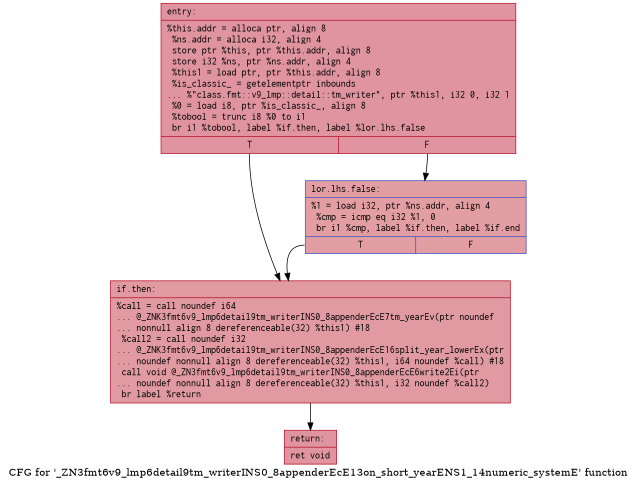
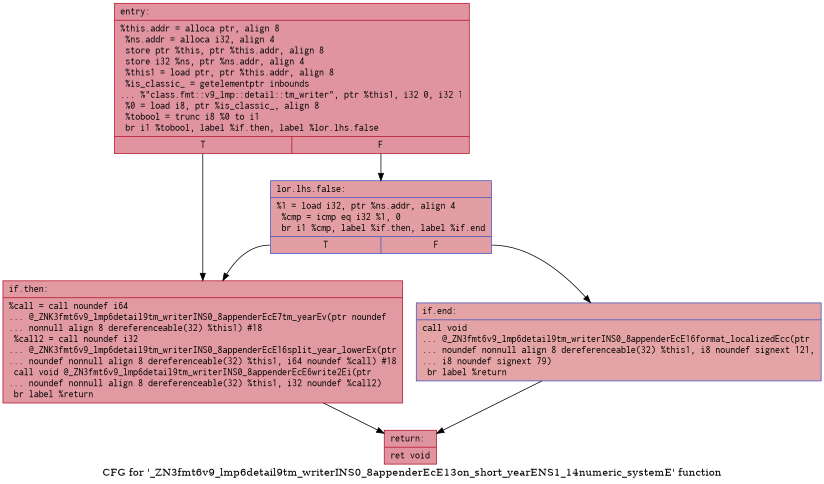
  digraph {
    label="CFG for '_ZN3fmt6v9_lmp6detail9tm_writerINS0_8appenderEcE13on_short_yearENS1_14numeric_systemE' function"
    node [color="#b70d28ff" fillcolor="#b70d2870" fontname=Courier shape=record style=filled]
    n1 [label="{entry:\l|  %this.addr = alloca ptr, align 8\l  %ns.addr = alloca i32, align 4\l  store ptr %this, ptr %this.addr, align 8\l  store i32 %ns, ptr %ns.addr, align 4\l  %this1 = load ptr, ptr %this.addr, align 8\l  %is_classic_ = getelementptr inbounds\l... %\"class.fmt::v9_lmp::detail::tm_writer\", ptr %this1, i32 0, i32 1\l  %0 = load i8, ptr %is_classic_, align 8\l  %tobool = trunc i8 %0 to i1\l  br i1 %tobool, label %if.then, label %lor.lhs.false\l|{<s0>T|<s1>F}}"]
    n2 [fillcolor="#bb1b2c70" label="{if.then:\l|  %call = call noundef i64\l... @_ZNK3fmt6v9_lmp6detail9tm_writerINS0_8appenderEcE7tm_yearEv(ptr noundef\l... nonnull align 8 dereferenceable(32) %this1) #18\l  %call2 = call noundef i32\l... @_ZNK3fmt6v9_lmp6detail9tm_writerINS0_8appenderEcE16split_year_lowerEx(ptr\l... noundef nonnull align 8 dereferenceable(32) %this1, i64 noundef %call) #18\l  call void @_ZN3fmt6v9_lmp6detail9tm_writerINS0_8appenderEcE6write2Ei(ptr\l... noundef nonnull align 8 dereferenceable(32) %this1, i32 noundef %call2)\l  br label %return\l}"]
    n3 [color="#3d50c3ff" fillcolor="#be242e70" label="{lor.lhs.false:\l|  %1 = load i32, ptr %ns.addr, align 4\l  %cmp = icmp eq i32 %1, 0\l  br i1 %cmp, label %if.then, label %if.end\l|{<s0>T|<s1>F}}"]
    n4 [label="{return:\l|  ret void\l}"]
+   n5 [color="#3d50c3ff" fillcolor="#c32e3170" label="{if.end:\l|  call void\l... @_ZN3fmt6v9_lmp6detail9tm_writerINS0_8appenderEcE16format_localizedEcc(ptr\l... noundef nonnull align 8 dereferenceable(32) %this1, i8 noundef signext 121,\l... i8 noundef signext 79)\l  br label %return\l}"]
    n1 -> n2 [tailport=s0]
    n1 -> n3 [tailport=s1]
    n2 -> n4
    n3 -> n2 [tailport=s0]
+   n3 -> n5 [tailport=s1]
+   n5 -> n4
  }
